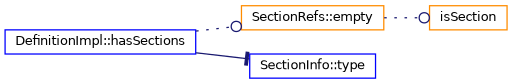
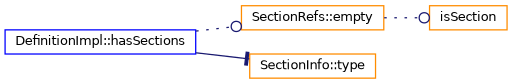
  digraph {
    rankdir=LR
    node [color=blue fillcolor=white fontname=Helvetica fontsize=10 shape=record style=filled]
    edge [arrowhead=odot color=midnightblue fontname=Helvetica fontsize=10 labelfontname=Helvetica labelfontsize=10 style=dotted]
    n1 [height=0.2 label="DefinitionImpl::hasSections" width=0.4]
    n2 [color=darkorange height=0.2 label="SectionRefs::empty" width=0.4]
-   n3 [height=0.2 label="SectionInfo::type" width=0.4]
+   n3 [color=darkorange height=0.2 label="SectionInfo::type" width=0.4]
    n4 [color=darkorange height=0.2 label=isSection width=0.4]
    n1 -> n2
    n1 -> n3 [arrowhead=tee style=solid]
    n2 -> n4
  }
